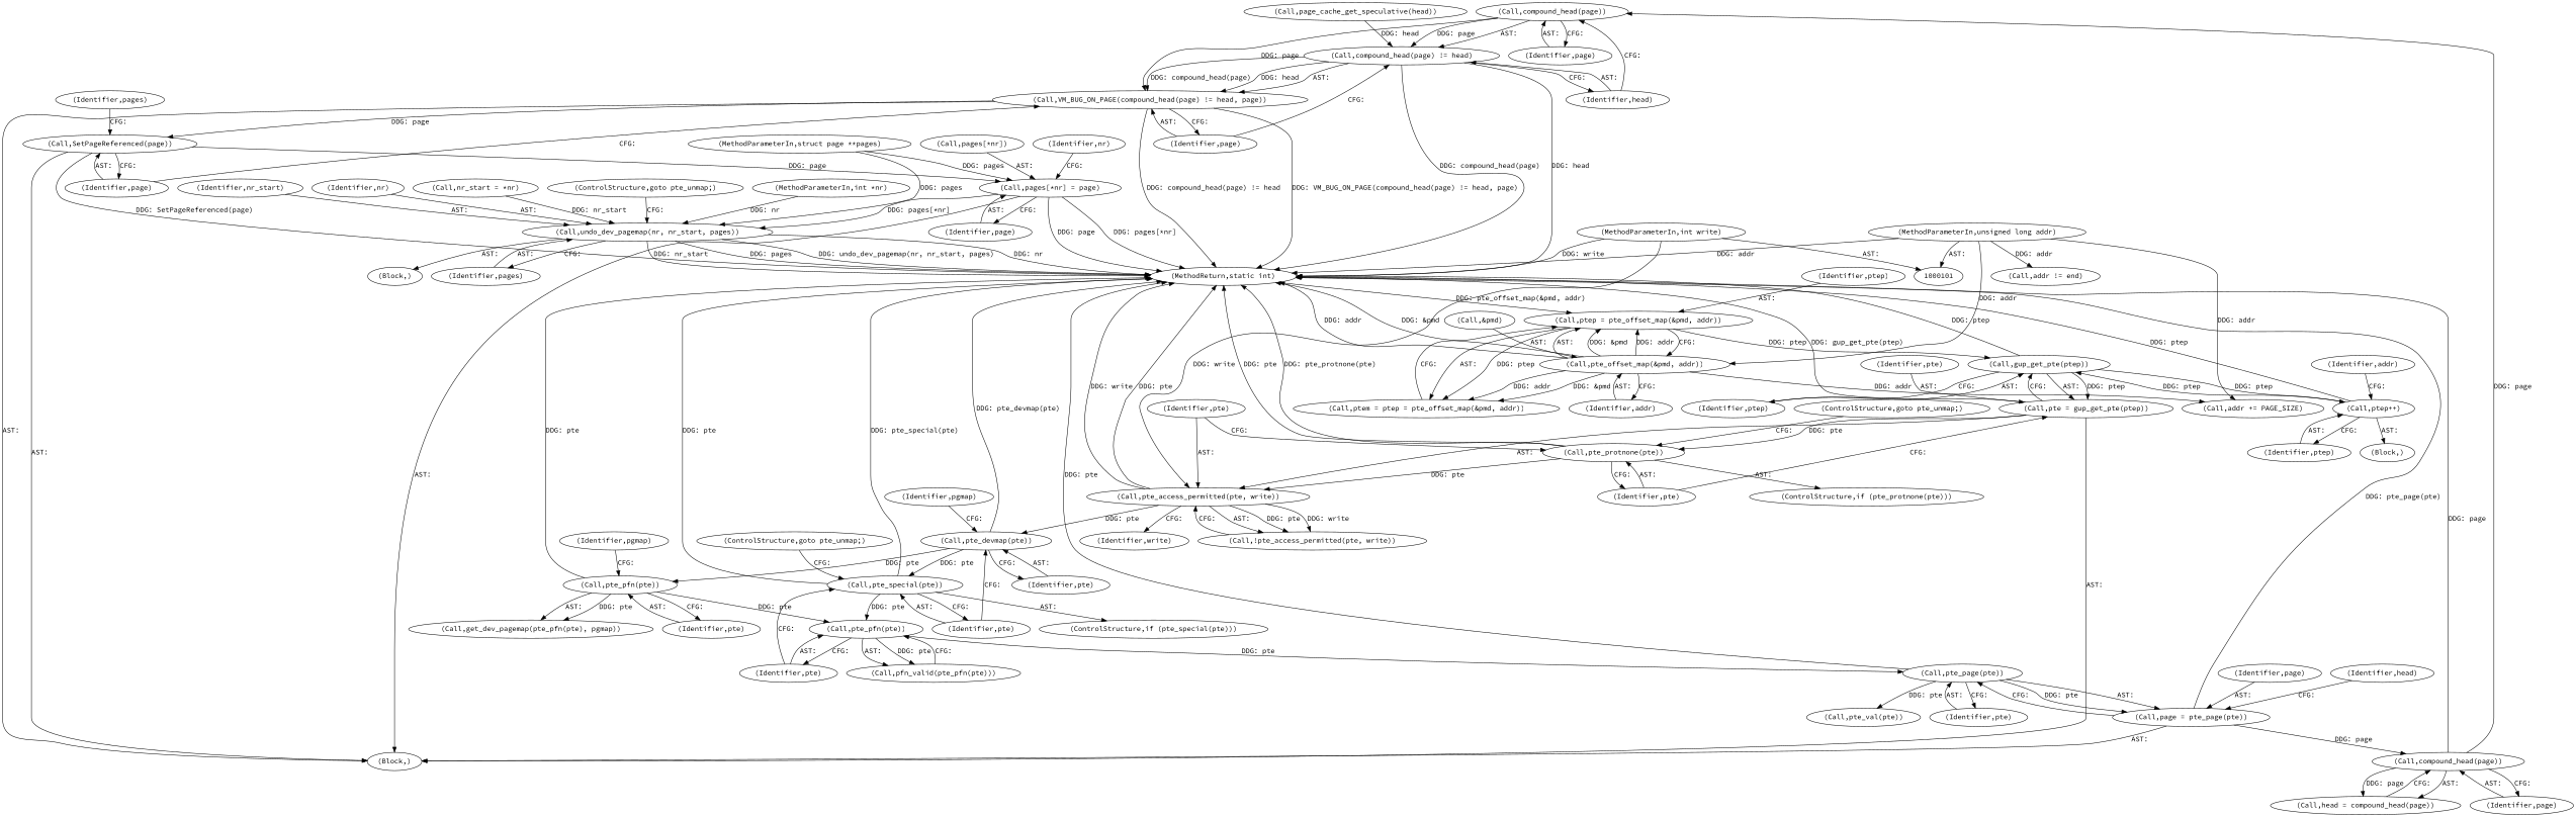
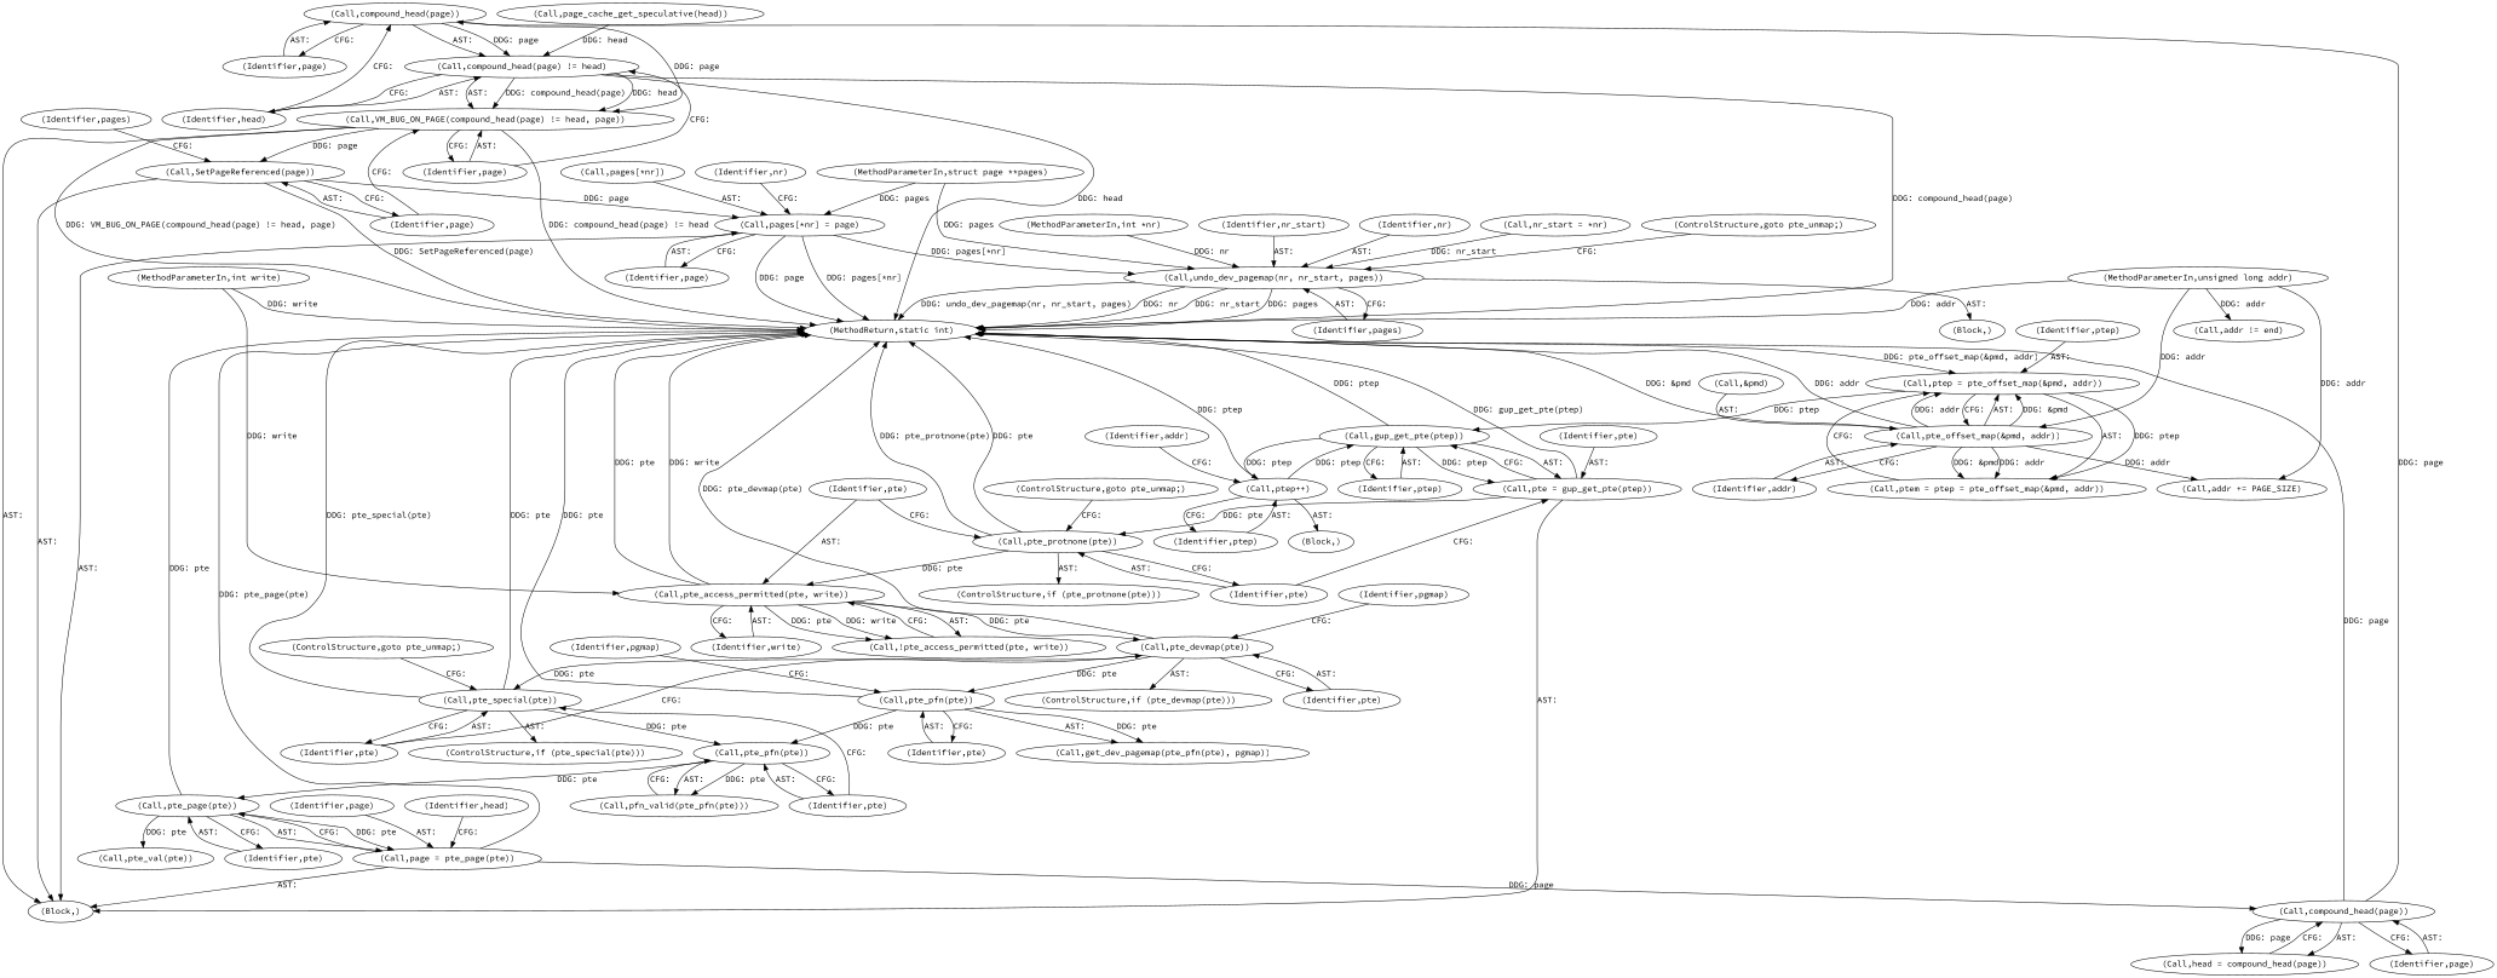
  digraph {
    fontname="Source Code Pro"
    node [fontname="Source Code Pro"]
    edge [fontname="Source Code Pro"]
    n1 [label="(Call,compound_head(page))"]
    n2 [label="(Call,compound_head(page) != head)"]
    n3 [label="(Call,VM_BUG_ON_PAGE(compound_head(page) != head, page))"]
    n4 [label="(Identifier,page)"]
    n5 [label="(MethodReturn,static int)"]
    n6 [label="(Identifier,head)"]
    n7 [label="(Block,)"]
    n8 [label="(Call,SetPageReferenced(page))"]
    n9 [label="(Identifier,page)"]
    n10 [label="(Call,compound_head(page))"]
    n11 [label="(Call,head = compound_head(page))"]
    n12 [label="(Identifier,page)"]
    n13 [label="(Call,ptep = pte_offset_map(&pmd, addr))"]
    n14 [label="(Call,page = pte_page(pte))"]
    n15 [label="(Call,pte_page(pte))"]
    n16 [label="(Call,pte_val(pte))"]
    n17 [label="(Identifier,pte)"]
    n18 [label="(Call,pte_pfn(pte))"]
    n19 [label="(Call,pfn_valid(pte_pfn(pte)))"]
    n20 [label="(Identifier,pte)"]
    n21 [label="(Call,pte_special(pte))"]
    n22 [label="(Call,pte_pfn(pte))"]
    n23 [label="(Call,get_dev_pagemap(pte_pfn(pte), pgmap))"]
    n24 [label="(Identifier,pte)"]
    n25 [label="(Call,pte_devmap(pte))"]
    n26 [label="(Identifier,pte)"]
+   n27 [label="(ControlStructure,if (pte_devmap(pte)))"]
    n28 [label="(Identifier,pte)"]
    n29 [label="(ControlStructure,if (pte_special(pte)))"]
    n30 [label="(Call,pte_access_permitted(pte, write))"]
    n31 [label="(Call,!pte_access_permitted(pte, write))"]
    n32 [label="(Identifier,write)"]
    n33 [label="(Call,pte_protnone(pte))"]
    n34 [label="(Identifier,pte)"]
    n35 [label="(ControlStructure,if (pte_protnone(pte)))"]
    n36 [label="(Call,pte = gup_get_pte(ptep))"]
    n37 [label="(Call,gup_get_pte(ptep))"]
    n38 [label="(Call,ptep++)"]
    n39 [label="(Identifier,ptep)"]
    n40 [label="(Identifier,ptep)"]
    n41 [label="(Block,)"]
    n42 [label="(Call,pte_offset_map(&pmd, addr))"]
    n43 [label="(Call,ptem = ptep = pte_offset_map(&pmd, addr))"]
    n44 [label="(Identifier,addr)"]
    n45 [label="(Call,addr += PAGE_SIZE)"]
    n46 [label="(MethodParameterIn,unsigned long addr)"]
    n47 [label="(Call,addr != end)"]
-   1000101
    n49 [label="(MethodParameterIn,int write)"]
    n50 [label="(Call,pages[*nr] = page)"]
    n51 [label="(Identifier,page)"]
    n52 [label="(Call,undo_dev_pagemap(nr, nr_start, pages))"]
    n53 [label="(Identifier,page)"]
    n54 [label="(Identifier,pages)"]
    n55 [label="(Block,)"]
    n56 [label="(Identifier,pgmap)"]
    n57 [label="(Call,&pmd)"]
    n58 [label="(Identifier,pgmap)"]
    n59 [label="(Call,page_cache_get_speculative(head))"]
    n60 [label="(Call,pages[*nr])"]
    n61 [label="(ControlStructure,goto pte_unmap;)"]
    n62 [label="(Identifier,ptep)"]
    n63 [label="(Identifier,pte)"]
    n64 [label="(Identifier,pte)"]
    n65 [label="(Identifier,pages)"]
    n66 [label="(ControlStructure,goto pte_unmap;)"]
    n67 [label="(MethodParameterIn,int *nr)"]
    n68 [label="(Identifier,nr_start)"]
    n69 [label="(Identifier,nr)"]
    n70 [label="(Identifier,page)"]
    n71 [label="(Identifier,nr)"]
    n72 [label="(Identifier,head)"]
    n73 [label="(Call,nr_start = *nr)"]
    n74 [label="(MethodParameterIn,struct page **pages)"]
    n75 [label="(Identifier,addr)"]
    n76 [label="(ControlStructure,goto pte_unmap;)"]
    n1 -> n2 [label="AST: "]
    n1 -> n2 [label="DDG: page"]
    n1 -> n3 [label="DDG: page"]
    n1 -> n4 [label="CFG: "]
    n2 -> n3 [label="AST: "]
    n2 -> n3 [label="DDG: compound_head(page)"]
    n2 -> n3 [label="DDG: head"]
    n2 -> n5 [label="DDG: head"]
    n2 -> n5 [label="DDG: compound_head(page)"]
    n2 -> n6 [label="CFG: "]
    n3 -> n5 [label="DDG: VM_BUG_ON_PAGE(compound_head(page) != head, page)"]
    n3 -> n5 [label="DDG: compound_head(page) != head"]
    n3 -> n7 [label="AST: "]
    n3 -> n8 [label="DDG: page"]
    n3 -> n9 [label="CFG: "]
    n4 -> n1 [label="AST: "]
    n5 -> n13 [label="DDG: pte_offset_map(&pmd, addr)"]
    n6 -> n1 [label="CFG: "]
    n6 -> n2 [label="AST: "]
    n8 -> n5 [label="DDG: SetPageReferenced(page)"]
    n8 -> n7 [label="AST: "]
    n8 -> n50 [label="DDG: page"]
    n8 -> n51 [label="CFG: "]
    n9 -> n2 [label="CFG: "]
    n9 -> n3 [label="AST: "]
    n10 -> n1 [label="DDG: page"]
    n10 -> n5 [label="DDG: page"]
    n10 -> n11 [label="AST: "]
    n10 -> n11 [label="DDG: page"]
    n10 -> n12 [label="CFG: "]
    n11 -> n10 [label="CFG: "]
    n12 -> n10 [label="AST: "]
    n13 -> n37 [label="DDG: ptep"]
    n13 -> n42 [label="CFG: "]
    n13 -> n43 [label="AST: "]
    n13 -> n43 [label="DDG: ptep"]
    n14 -> n5 [label="DDG: pte_page(pte)"]
    n14 -> n7 [label="AST: "]
    n14 -> n10 [label="DDG: page"]
    n14 -> n15 [label="CFG: "]
    n15 -> n5 [label="DDG: pte"]
    n15 -> n14 [label="AST: "]
    n15 -> n14 [label="DDG: pte"]
    n15 -> n16 [label="DDG: pte"]
    n15 -> n17 [label="CFG: "]
    n17 -> n15 [label="AST: "]
    n18 -> n15 [label="DDG: pte"]
    n18 -> n19 [label="AST: "]
    n18 -> n19 [label="DDG: pte"]
    n18 -> n20 [label="CFG: "]
    n19 -> n18 [label="CFG: "]
    n20 -> n18 [label="AST: "]
    n20 -> n21 [label="CFG: "]
    n21 -> n5 [label="DDG: pte_special(pte)"]
    n21 -> n5 [label="DDG: pte"]
    n21 -> n18 [label="DDG: pte"]
    n21 -> n28 [label="CFG: "]
    n21 -> n29 [label="AST: "]
    n22 -> n5 [label="DDG: pte"]
    n22 -> n18 [label="DDG: pte"]
    n22 -> n23 [label="AST: "]
    n22 -> n23 [label="DDG: pte"]
    n22 -> n24 [label="CFG: "]
    n24 -> n22 [label="AST: "]
    n25 -> n5 [label="DDG: pte_devmap(pte)"]
    n25 -> n21 [label="DDG: pte"]
    n25 -> n22 [label="DDG: pte"]
    n25 -> n26 [label="CFG: "]
+   n25 -> n27 [label="AST: "]
    n26 -> n25 [label="AST: "]
    n28 -> n21 [label="AST: "]
    n28 -> n25 [label="CFG: "]
    n30 -> n5 [label="DDG: write"]
    n30 -> n5 [label="DDG: pte"]
    n30 -> n25 [label="DDG: pte"]
    n30 -> n31 [label="AST: "]
    n30 -> n31 [label="DDG: pte"]
    n30 -> n31 [label="DDG: write"]
    n30 -> n32 [label="CFG: "]
    n31 -> n30 [label="CFG: "]
-   n36 -> n30 [label="AST: "]
+   n32 -> n30 [label="AST: "]
    n33 -> n5 [label="DDG: pte_protnone(pte)"]
    n33 -> n5 [label="DDG: pte"]
    n33 -> n30 [label="DDG: pte"]
    n33 -> n34 [label="CFG: "]
    n33 -> n35 [label="AST: "]
    n34 -> n33 [label="AST: "]
    n34 -> n36 [label="CFG: "]
    n36 -> n5 [label="DDG: gup_get_pte(ptep)"]
    n36 -> n7 [label="AST: "]
    n36 -> n33 [label="DDG: pte"]
    n36 -> n37 [label="CFG: "]
    n37 -> n5 [label="DDG: ptep"]
    n37 -> n36 [label="AST: "]
    n37 -> n36 [label="DDG: ptep"]
    n37 -> n38 [label="DDG: ptep"]
    n37 -> n39 [label="CFG: "]
    n38 -> n5 [label="DDG: ptep"]
    n38 -> n37 [label="DDG: ptep"]
    n38 -> n40 [label="CFG: "]
    n38 -> n41 [label="AST: "]
    n39 -> n37 [label="AST: "]
    n40 -> n38 [label="AST: "]
    n42 -> n5 [label="DDG: &pmd"]
    n42 -> n5 [label="DDG: addr"]
    n42 -> n13 [label="AST: "]
    n42 -> n13 [label="DDG: &pmd"]
    n42 -> n13 [label="DDG: addr"]
    n42 -> n43 [label="DDG: &pmd"]
    n42 -> n43 [label="DDG: addr"]
    n42 -> n44 [label="CFG: "]
    n42 -> n45 [label="DDG: addr"]
    n43 -> n13 [label="CFG: "]
    n44 -> n42 [label="AST: "]
    n46 -> n5 [label="DDG: addr"]
    n46 -> n42 [label="DDG: addr"]
    n46 -> n45 [label="DDG: addr"]
    n46 -> n47 [label="DDG: addr"]
-   n46 -> 1000101 [label="AST: "]
    n49 -> n5 [label="DDG: write"]
    n49 -> n30 [label="DDG: write"]
-   n49 -> 1000101 [label="AST: "]
    n50 -> n5 [label="DDG: page"]
    n50 -> n5 [label="DDG: pages[*nr]"]
    n50 -> n7 [label="AST: "]
    n50 -> n52 [label="DDG: pages[*nr]"]
    n50 -> n53 [label="CFG: "]
    n51 -> n3 [label="CFG: "]
    n51 -> n8 [label="AST: "]
    n52 -> n5 [label="DDG: nr_start"]
    n52 -> n5 [label="DDG: pages"]
    n52 -> n5 [label="DDG: undo_dev_pagemap(nr, nr_start, pages)"]
    n52 -> n5 [label="DDG: nr"]
    n52 -> n54 [label="CFG: "]
    n52 -> n55 [label="AST: "]
    n53 -> n50 [label="AST: "]
    n54 -> n52 [label="AST: "]
    n56 -> n22 [label="CFG: "]
    n57 -> n42 [label="AST: "]
    n58 -> n25 [label="CFG: "]
    n59 -> n2 [label="DDG: head"]
    n60 -> n50 [label="AST: "]
    n61 -> n21 [label="CFG: "]
    n62 -> n13 [label="AST: "]
    n63 -> n30 [label="AST: "]
    n63 -> n33 [label="CFG: "]
    n64 -> n36 [label="AST: "]
    n65 -> n8 [label="CFG: "]
    n66 -> n52 [label="CFG: "]
    n67 -> n52 [label="DDG: nr"]
    n68 -> n52 [label="AST: "]
    n69 -> n52 [label="AST: "]
    n70 -> n14 [label="AST: "]
    n71 -> n50 [label="CFG: "]
    n72 -> n14 [label="CFG: "]
    n73 -> n52 [label="DDG: nr_start"]
    n74 -> n50 [label="DDG: pages"]
    n74 -> n52 [label="DDG: pages"]
    n75 -> n38 [label="CFG: "]
    n76 -> n33 [label="CFG: "]
  }
